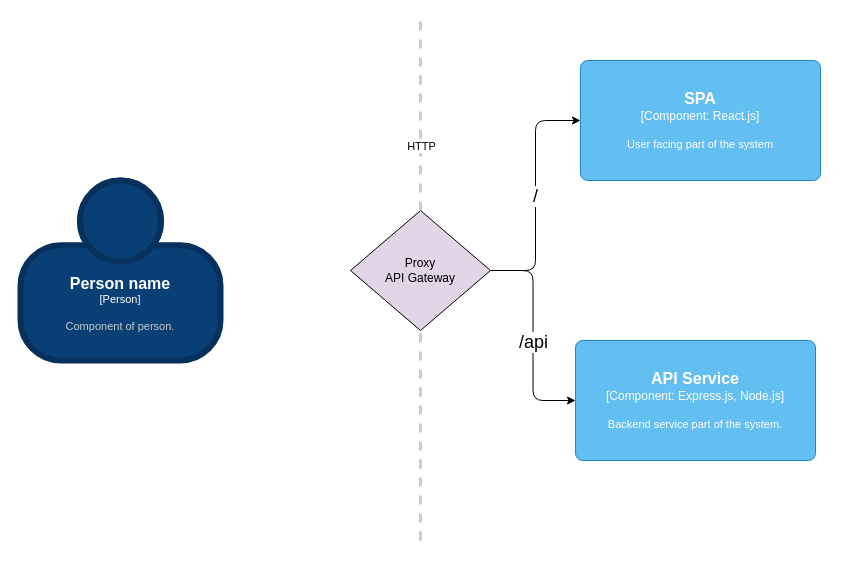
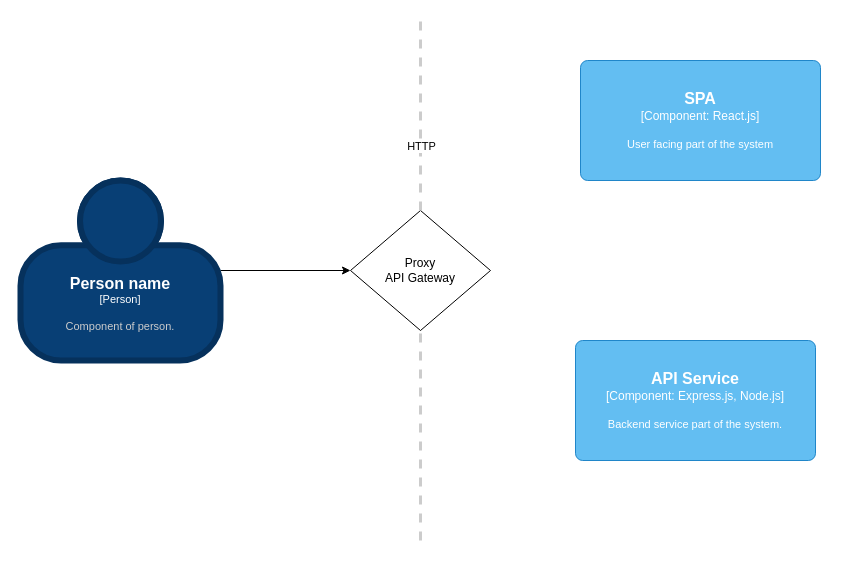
  <mxCell id="0" />
  <mxCell id="1" parent="0" />
- <mxCell id="2" style="edgeStyle=orthogonalEdgeStyle;html=1;entryX=0;entryY=0.5;entryDx=0;entryDy=0;entryPerimeter=0;" parent="1" source="6" target="10" edge="1"><mxGeometry relative="1" as="geometry" /></mxCell>
- <mxCell id="3" value="/" style="edgeLabel;html=1;align=center;verticalAlign=middle;resizable=0;points=[];fontSize=18;" parent="2" vertex="1" connectable="0"><mxGeometry x="0.002" y="1" relative="1" as="geometry"><mxPoint as="offset" /></mxGeometry></mxCell>
- <mxCell id="4" style="edgeStyle=orthogonalEdgeStyle;html=1;entryX=0;entryY=0.5;entryDx=0;entryDy=0;entryPerimeter=0;" parent="1" source="6" target="11" edge="1"><mxGeometry relative="1" as="geometry" /></mxCell>
- <mxCell id="5" value="/api" style="edgeLabel;html=1;align=center;verticalAlign=middle;resizable=0;points=[];fontSize=18;" parent="4" vertex="1" connectable="0"><mxGeometry x="0.053" relative="1" as="geometry"><mxPoint y="1" as="offset" /></mxGeometry></mxCell>
- <mxCell id="6" value="Proxy&lt;br&gt;API Gateway" style="rhombus;whiteSpace=wrap;html=1;fillColor=#e1d5e7;" parent="1" vertex="1"><mxGeometry x="350" y="210" width="140" height="120" as="geometry" /></mxCell>
+ <mxCell id="6" value="Proxy&lt;br&gt;API Gateway" style="rhombus;whiteSpace=wrap;html=1;" parent="1" vertex="1"><mxGeometry x="350" y="210" width="140" height="120" as="geometry" /></mxCell>
+ <mxCell id="7" style="edgeStyle=none;html=1;entryX=0;entryY=0.5;entryDx=0;entryDy=0;" parent="1" source="8" target="6" edge="1"><mxGeometry relative="1" as="geometry" /></mxCell>
  <mxCell id="8" value="&lt;font style=&quot;font-size: 16px&quot;&gt;&lt;b&gt;Person name&lt;/b&gt;&lt;/font&gt;&lt;div&gt;[Person]&lt;/div&gt;&lt;br&gt;&lt;div&gt;&lt;font style=&quot;font-size: 11px&quot;&gt;&lt;font color=&quot;#cccccc&quot;&gt;Component of person.&lt;/font&gt;&lt;/div&gt;" style="html=1;fontSize=11;dashed=0;whiteSpace=wrap;fillColor=#083F75;strokeColor=#06315C;fontColor=#ffffff;shape=mxgraph.c4.person2;align=center;metaEdit=1;points=[[0.5,0,0],[1,0.5,0],[1,0.75,0],[0.75,1,0],[0.5,1,0],[0.25,1,0],[0,0.75,0],[0,0.5,0]];resizable=0;strokeWidth=6;" parent="1" vertex="1"><mxGeometry x="20" y="180" width="200" height="180" as="geometry" /></mxCell>
  <mxCell id="9" value="" style="endArrow=none;dashed=1;html=1;strokeWidth=3;strokeColor=#CCCCCC;startArrow=none;" parent="1" source="6" edge="1"><mxGeometry width="50" height="50" relative="1" as="geometry"><mxPoint x="420" y="540" as="sourcePoint" /><mxPoint x="420" y="20" as="targetPoint" /></mxGeometry></mxCell>
  <mxCell id="10" value="&lt;font style=&quot;font-size: 16px&quot;&gt;&lt;b&gt;SPA&lt;/b&gt;&lt;/font&gt;&lt;div&gt;[Component: React.js]&lt;/div&gt;&lt;br&gt;&lt;div&gt;&lt;font style=&quot;font-size: 11px&quot;&gt;User facing part of the system&lt;/font&gt;&lt;/div&gt;" style="rounded=1;whiteSpace=wrap;html=1;labelBackgroundColor=none;fillColor=#63BEF2;fontColor=#ffffff;align=center;arcSize=6;strokeColor=#2086C9;metaEdit=1;resizable=0;points=[[0.25,0,0],[0.5,0,0],[0.75,0,0],[1,0.25,0],[1,0.5,0],[1,0.75,0],[0.75,1,0],[0.5,1,0],[0.25,1,0],[0,0.75,0],[0,0.5,0],[0,0.25,0]];" parent="1" vertex="1"><mxGeometry x="580" y="60" width="240" height="120" as="geometry" /></mxCell>
  <mxCell id="11" value="&lt;font style=&quot;font-size: 16px&quot;&gt;&lt;b&gt;API Service&lt;/b&gt;&lt;/font&gt;&lt;div&gt;[Component: Express.js, Node.js]&lt;/div&gt;&lt;br&gt;&lt;div&gt;&lt;font style=&quot;font-size: 11px&quot;&gt;Backend service part of the system.&lt;/font&gt;&lt;/div&gt;" style="rounded=1;whiteSpace=wrap;html=1;labelBackgroundColor=none;fillColor=#63BEF2;fontColor=#ffffff;align=center;arcSize=6;strokeColor=#2086C9;metaEdit=1;resizable=0;points=[[0.25,0,0],[0.5,0,0],[0.75,0,0],[1,0.25,0],[1,0.5,0],[1,0.75,0],[0.75,1,0],[0.5,1,0],[0.25,1,0],[0,0.75,0],[0,0.5,0],[0,0.25,0]];" parent="1" vertex="1"><mxGeometry x="575" y="340" width="240" height="120" as="geometry" /></mxCell>
  <mxCell id="12" value="" style="endArrow=none;dashed=1;html=1;strokeWidth=3;strokeColor=#CCCCCC;" parent="1" target="6" edge="1"><mxGeometry width="50" height="50" relative="1" as="geometry"><mxPoint x="420" y="540" as="sourcePoint" /><mxPoint x="420" y="20" as="targetPoint" /></mxGeometry></mxCell>
  <mxCell id="13" value="HTTP" style="edgeLabel;html=1;align=center;verticalAlign=middle;resizable=0;points=[];" parent="12" vertex="1" connectable="0"><mxGeometry x="-0.028" relative="1" as="geometry"><mxPoint y="-293" as="offset" /></mxGeometry></mxCell>
